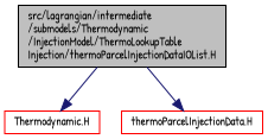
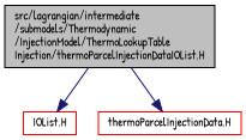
  digraph {
    fontname="Patrick Hand"
    node [color=red fontname="Patrick Hand" fontsize=10 shape=record]
    edge [color=midnightblue fontname="Patrick Hand" fontsize=10 labelfontname=Helvetica labelfontsize=10 style=solid]
    n1 [color=black fillcolor=grey75 fontcolor=black height=0.2 label="src/lagrangian/intermediate\l/submodels/Thermodynamic\l/InjectionModel/ThermoLookupTable\lInjection/thermoParcelInjectionDataIOList.H" style=filled width=0.4]
-   n2 [height=0.2 label="Thermodynamic.H" width=0.4]
+   n2 [height=0.2 label="IOList.H" width=0.4]
    n3 [height=0.2 label="thermoParcelInjectionData.H" width=0.4]
    n1 -> n2
    n1 -> n3
  }
